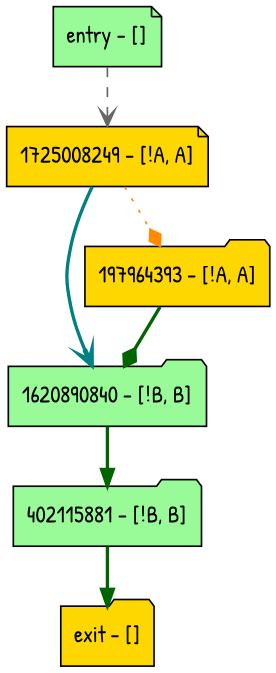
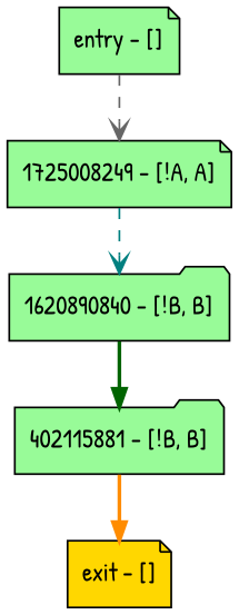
  digraph {
    fontname="Patrick Hand"
    node [fillcolor=palegreen fontname="Patrick Hand" shape=folder style=filled]
    edge [arrowhead=vee color=darkorange fontname="Patrick Hand" style=bold]
    n1 [label="entry - []" shape=note]
-   n2 [fillcolor=gold label="1725008249 - [!A, A]" shape=note]
+   n2 [label="1725008249 - [!A, A]" shape=note]
    n3 [label="1620890840 - [!B, B]"]
-   n4 [fillcolor=gold label="197964393 - [!A, A]"]
-   n5 [fillcolor=gold label="exit - []"]
+   n5 [fillcolor=gold label="exit - []" shape=note]
    n6 [label="402115881 - [!B, B]"]
    n1 -> n2 [color=gray40 style=dashed]
-   n2 -> n3 [color=teal]
-   n2 -> n4 [arrowhead=diamond style=dotted]
+   n2 -> n3 [color=teal style=dashed]
    n3 -> n6 [arrowhead=normal color=darkgreen]
-   n4 -> n3 [arrowhead=diamond color=darkgreen]
-   n6 -> n5 [arrowhead=normal color=darkgreen]
+   n6 -> n5 [arrowhead=normal]
  }
